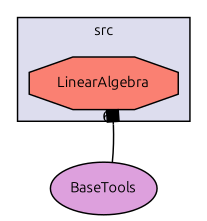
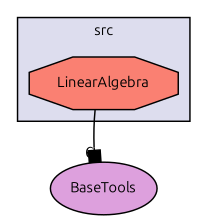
  digraph {
    compound=true
    fontname=Ubuntu
    node [fontname=Ubuntu fontsize=10 style=filled]
    n1 [fillcolor=salmon label=LinearAlgebra pencolor=black shape=octagon]
    n2 [label=BaseTools shape=ellipse fillcolor=plum]
    subgraph cluster_1 {
      bgcolor="#ddddee"
      fontsize=10
      label=src
      pencolor=black
      n1
    }
-   n2 -> n1 [headlabel=6 labeldistance=1.5 labelfontname=Helvetica labelfontsize=10 arrowhead=box fontname=Ubuntu]
+   n1 -> n2 [headlabel=6 labeldistance=1.5 labelfontname=Helvetica labelfontsize=10 arrowhead=box fontname=Ubuntu]
  }
